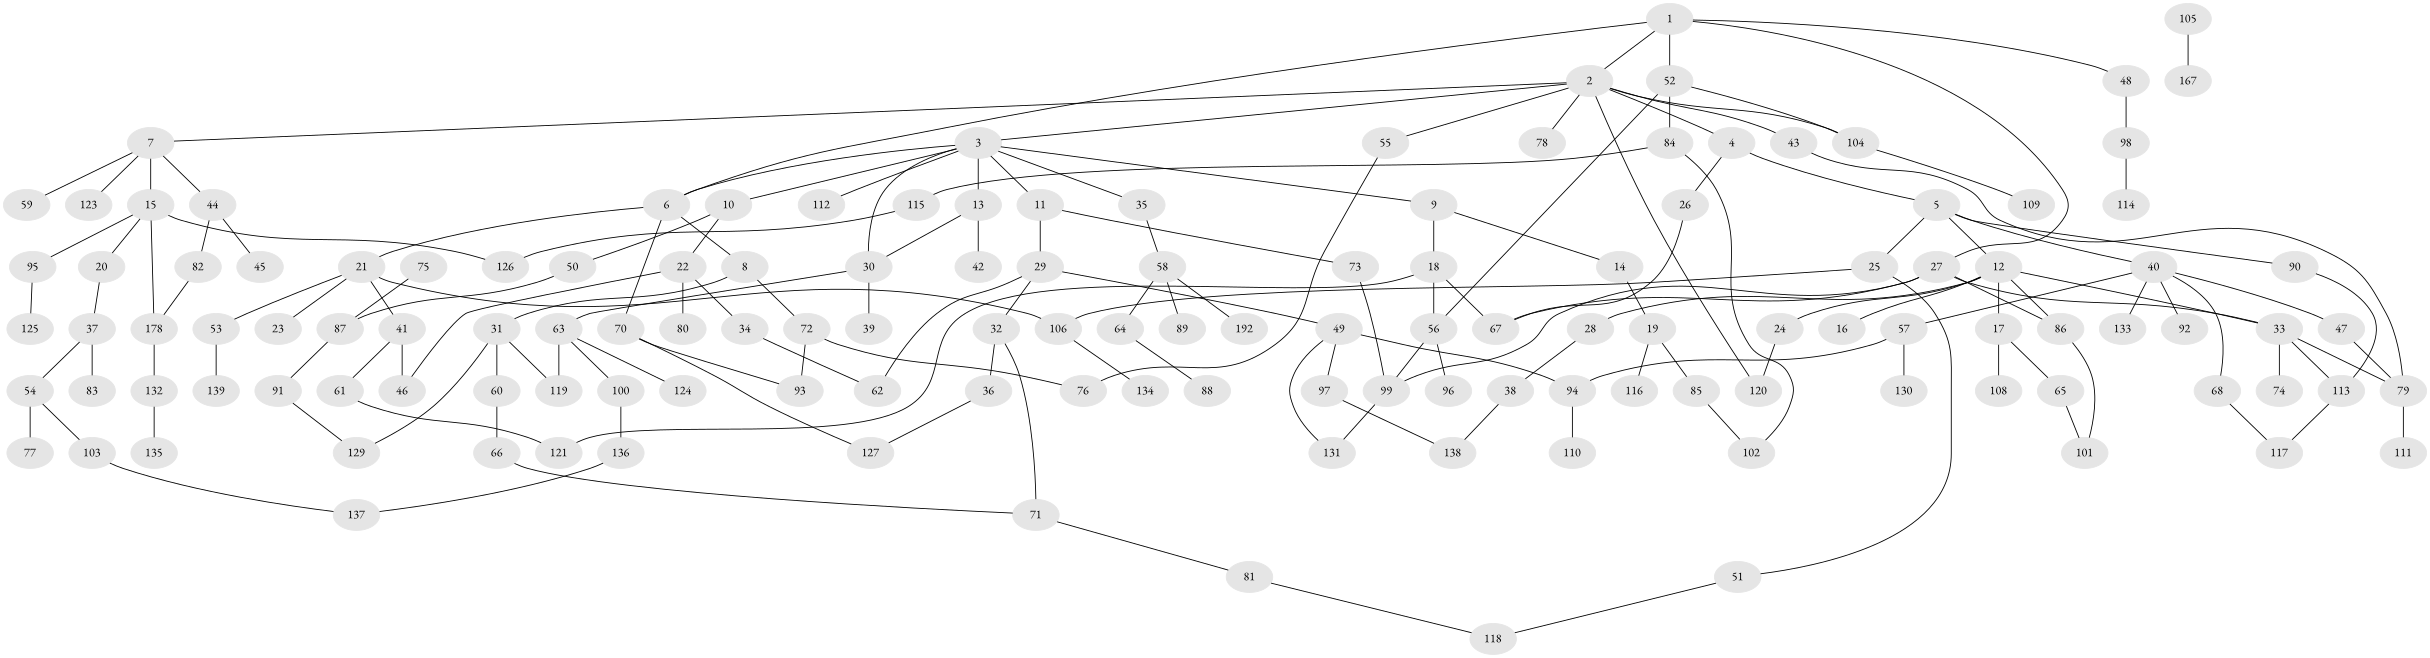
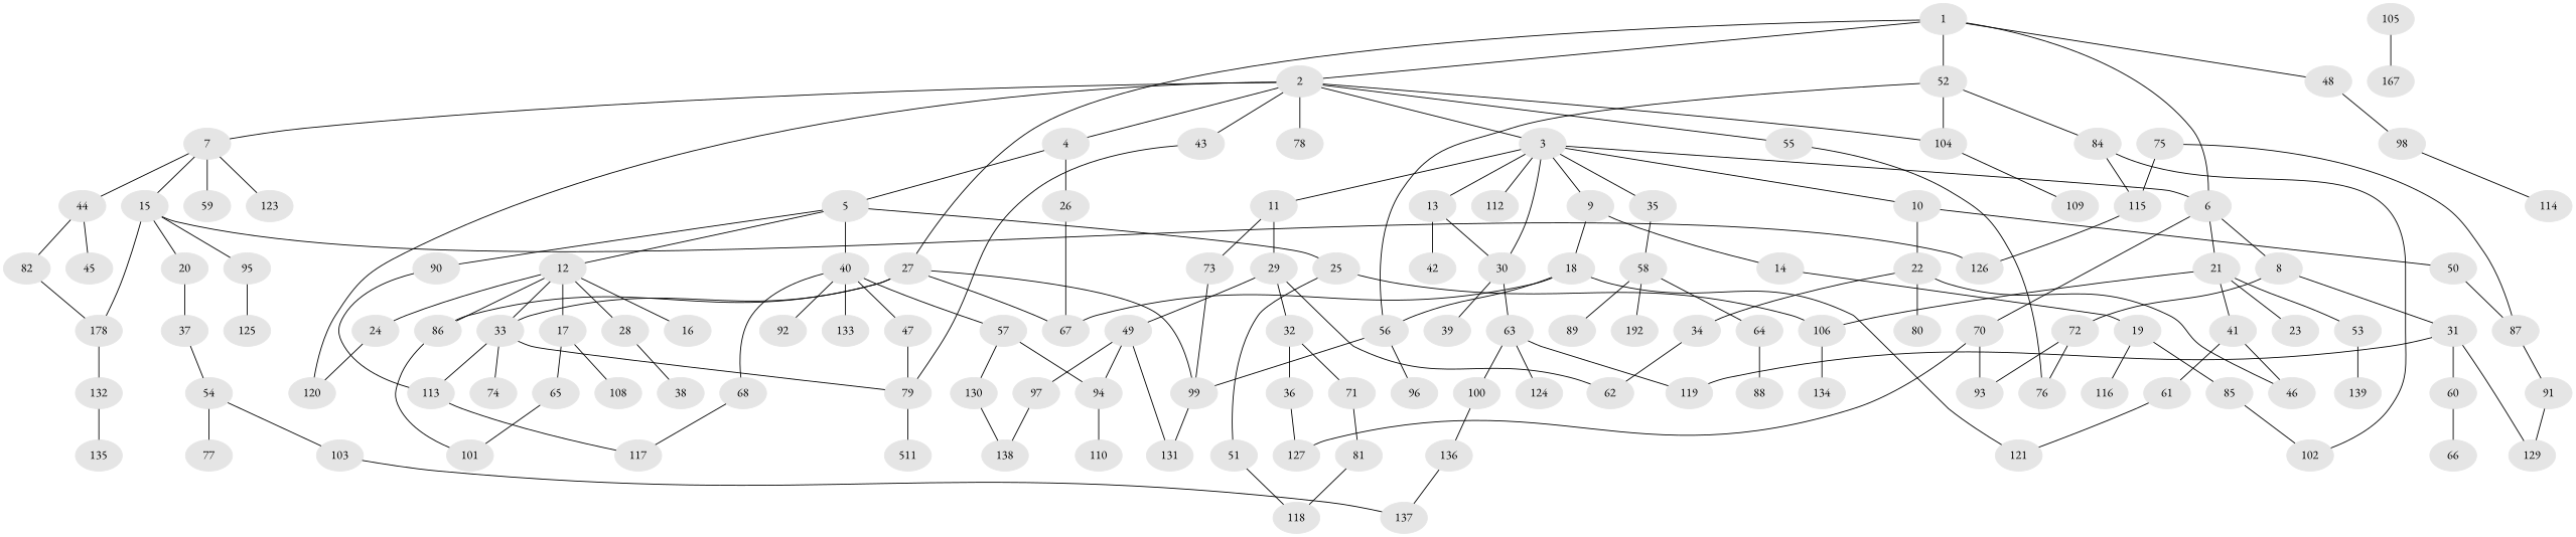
  graph {
    fontname="EB Garamond"
    node [color=gray90 fontname="EB Garamond" style=filled]
    edge [fontname="EB Garamond"]
    1
    2
    6
    27
    48
    52
    3
    4
    7
    43
    55
    78
    104
    120
    8
    21
    70
    33
    86
    67
    99
    98
    56
    84
    9
    10
    11
    13
    30
    35
    112
    5
    26
    15
    44
    59
    123
    79
    76
    109
    14
    18
    22
    50
    29
    73
    42
    39
    63
    58
    12
    25
    40
    90
    16
    17
    24
    28
    106
    51
    47
    57
    68
    133
    92
    113
    31
    72
    23
    41
    53
    127
    93
    20
    95
    126
    n77 [label=178]
    45
    82
    60
    119
    129
    19
    121
    34
    46
    80
    87
    32
    49
    62
    65
    108
    38
    74
    101
    85
    116
    37
    125
    132
    96
    102
    54
-   83
    61
    139
    134
    118
    75
    115
    131
    138
    36
    71
    94
    97
    100
    124
    66
    81
-   111
+   111 [label=511]
    117
    64
    89
    n126 [label=192]
    77
    103
    130
    114
    110
    91
    137
    88
    136
    n136 [label=167]
    105
    135
    1 -- 2
    1 -- 6
    1 -- 27
    1 -- 48
    1 -- 52
    2 -- 3
    2 -- 4
    2 -- 7
    2 -- 43
    2 -- 55
    2 -- 78
    2 -- 104
    2 -- 120
    6 -- 8
    6 -- 21
    6 -- 70
    27 -- 33
    27 -- 86
    27 -- 67
    27 -- 99
    48 -- 98
    52 -- 104
    52 -- 56
    52 -- 84
    3 -- 6
    3 -- 9
    3 -- 10
    3 -- 11
    3 -- 13
    3 -- 30
    3 -- 35
    3 -- 112
    4 -- 5
    4 -- 26
    7 -- 15
    7 -- 44
    7 -- 59
    7 -- 123
    43 -- 79
    55 -- 76
    104 -- 109
    8 -- 31
    8 -- 72
    21 -- 106
    21 -- 23
    21 -- 41
    21 -- 53
    70 -- 127
    70 -- 93
    33 -- 79
    33 -- 113
    33 -- 74
    86 -- 101
    99 -- 131
    98 -- 114
    56 -- 99
    56 -- 96
    84 -- 102
    84 -- 115
    9 -- 14
    9 -- 18
    10 -- 22
    10 -- 50
    11 -- 29
    11 -- 73
    13 -- 30
    13 -- 42
    30 -- 39
    30 -- 63
    35 -- 58
    5 -- 12
    5 -- 25
    5 -- 40
    5 -- 90
    26 -- 67
    15 -- 20
    15 -- 95
    15 -- 126
    15 -- n77
    44 -- 45
    44 -- 82
    79 -- 111
    14 -- 19
    18 -- 67
    18 -- 56
    18 -- 121
    22 -- 34
    22 -- 46
    22 -- 80
    50 -- 87
    29 -- 32
    29 -- 49
    29 -- 62
    73 -- 99
    63 -- 119
    63 -- 100
    63 -- 124
    58 -- 64
    58 -- 89
    58 -- n126
    12 -- 33
    12 -- 86
    12 -- 16
    12 -- 17
    12 -- 24
    12 -- 28
    25 -- 106
    25 -- 51
    40 -- 47
    40 -- 57
    40 -- 68
    40 -- 133
    40 -- 92
    90 -- 113
    17 -- 65
    17 -- 108
    24 -- 120
    28 -- 38
    106 -- 134
    51 -- 118
    47 -- 79
    57 -- 94
    57 -- 130
    68 -- 117
    113 -- 117
    31 -- 60
    31 -- 119
    31 -- 129
    72 -- 76
    72 -- 93
    41 -- 46
    41 -- 61
    53 -- 139
    20 -- 37
    95 -- 125
    n77 -- 132
    82 -- n77
    60 -- 66
    19 -- 85
    19 -- 116
    34 -- 62
    87 -- 91
    32 -- 36
    32 -- 71
    49 -- 131
    49 -- 94
    49 -- 97
    65 -- 101
-   38 -- 138
+   130 -- 138
    85 -- 102
    37 -- 54
-   37 -- 83
    132 -- 135
    54 -- 77
    54 -- 103
    61 -- 121
    75 -- 87
+   75 -- 115
    115 -- 126
    36 -- 127
    71 -- 81
    94 -- 110
    97 -- 138
    100 -- 136
-   66 -- 71
    81 -- 118
    64 -- 88
    103 -- 137
    91 -- 129
    136 -- 137
    105 -- n136
  }
